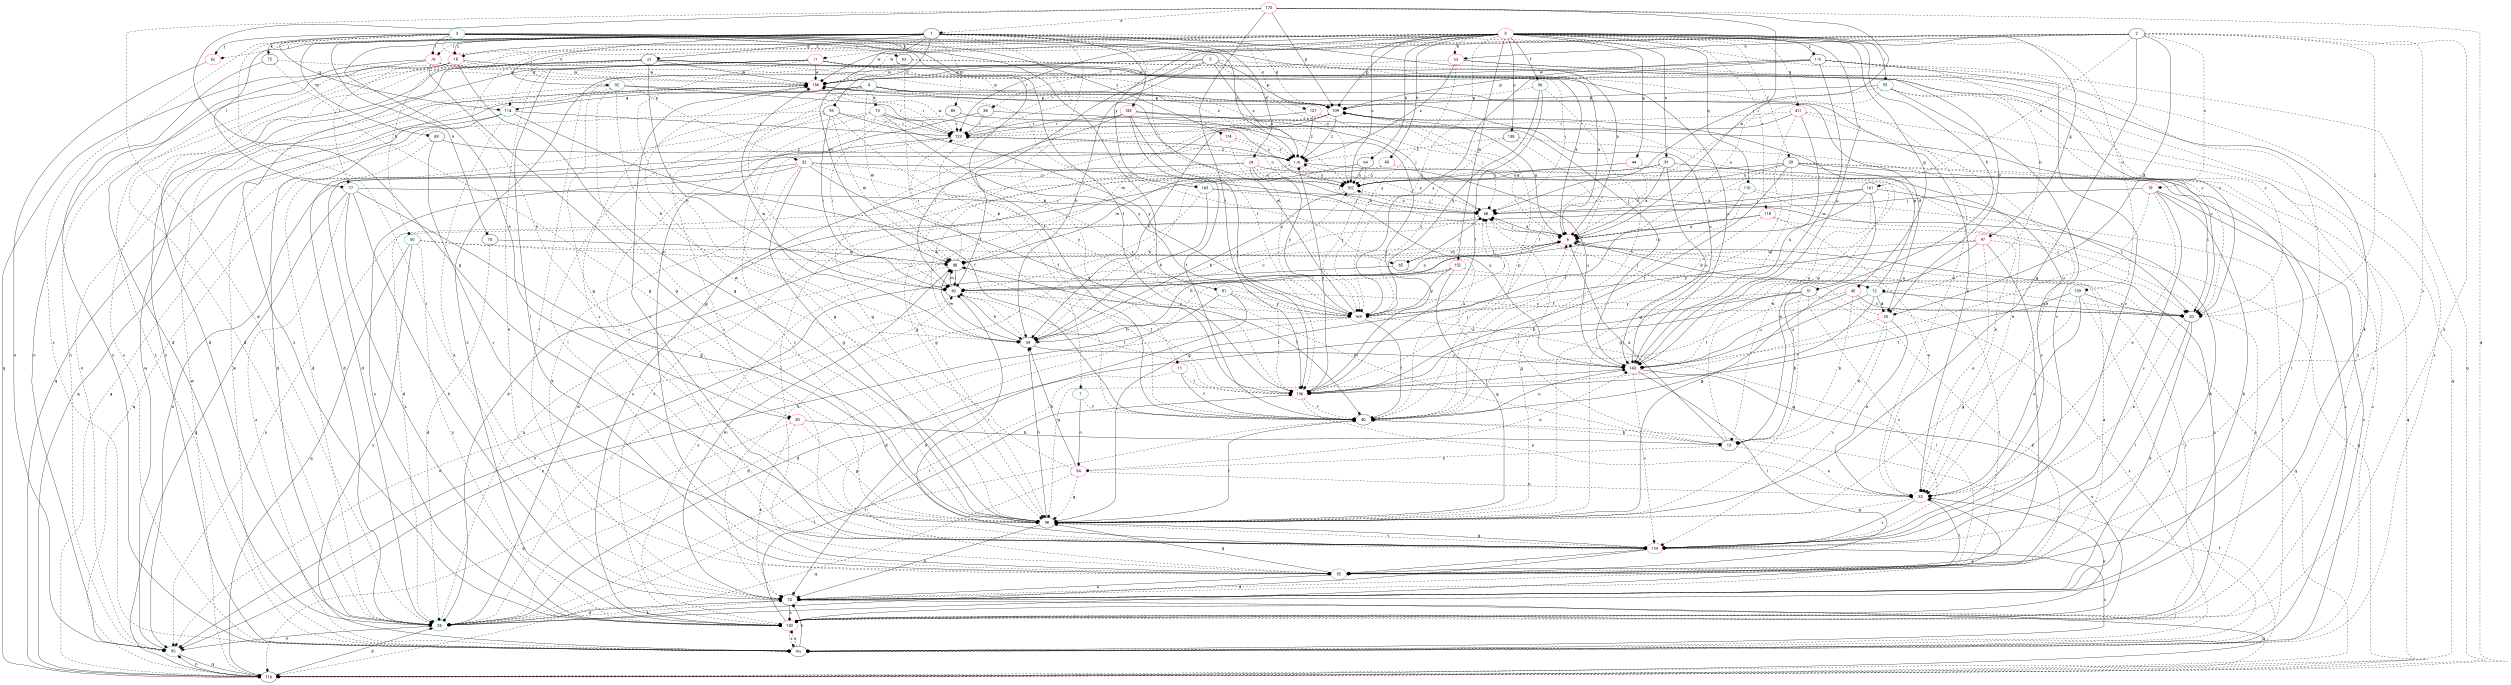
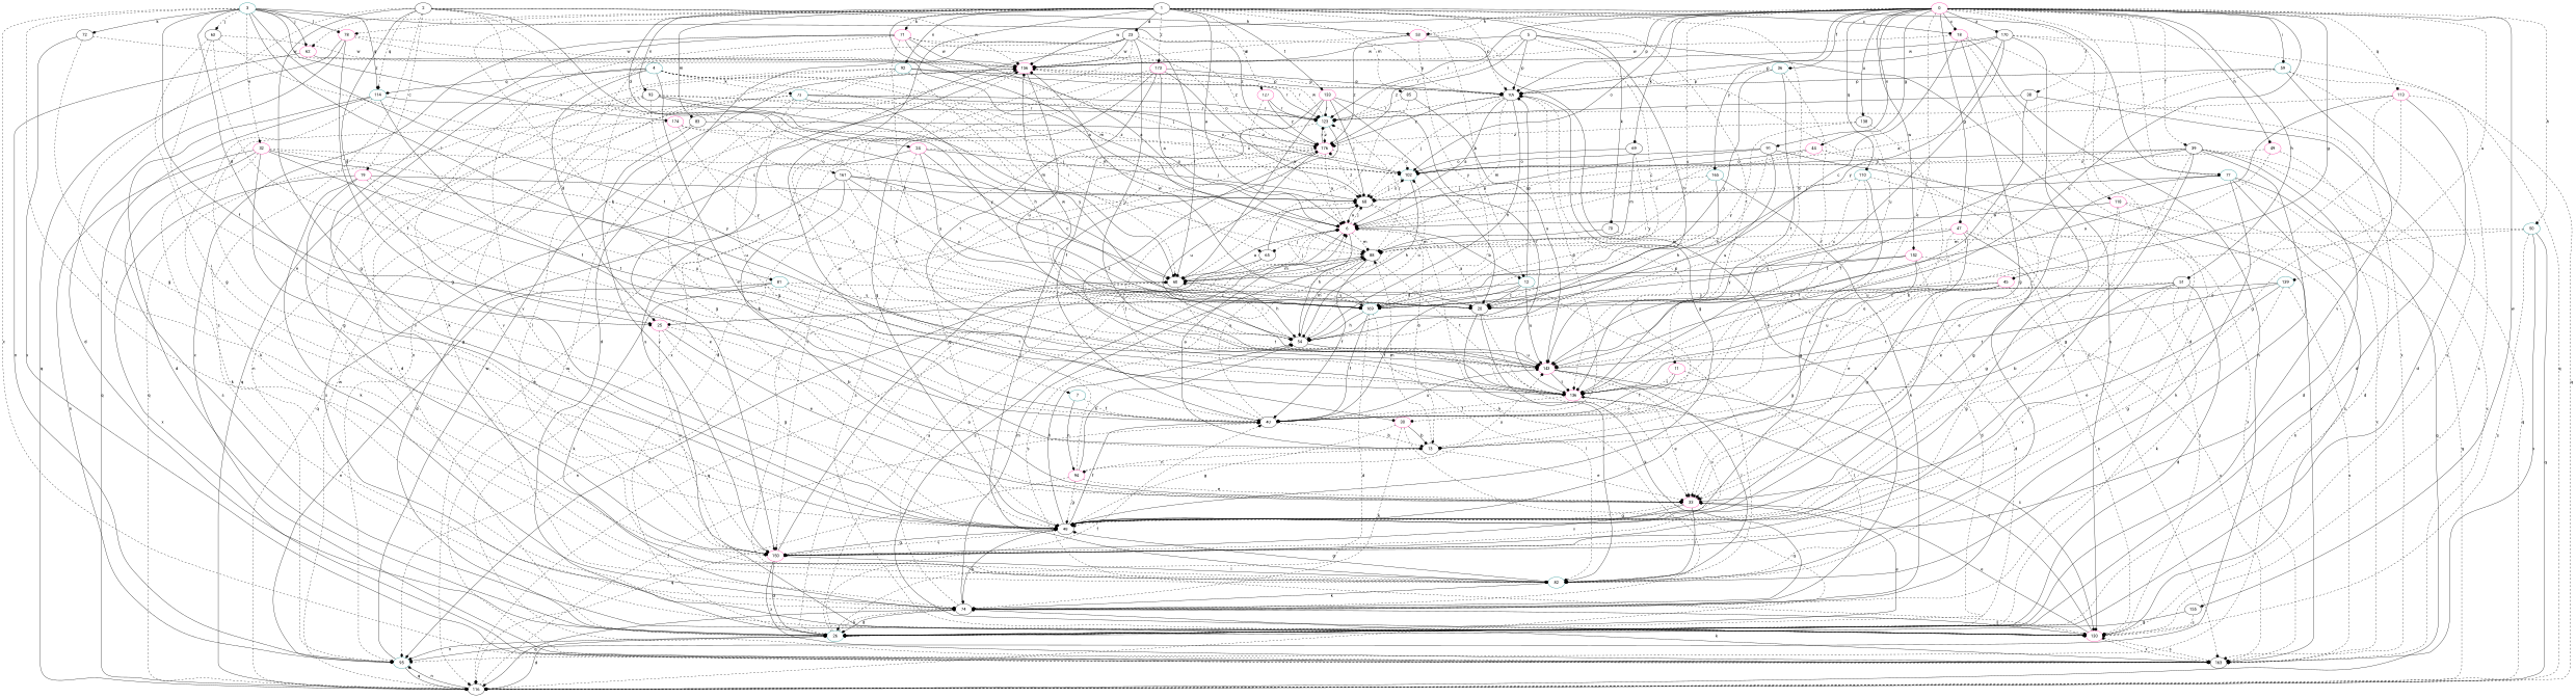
  strict digraph {
    fontname=Roboto
    node [color=deeppink fontname=Roboto]
    edge [arrowhead=dot fontname=Roboto style=solid]
    0
    18
    30
    36 [color=teal]
    38 [color=black]
    39 [color=black]
    44
    45
    47
    49
    50 [color=teal]
    51 [color=black]
    53
    59 [color=teal]
-   69 [color=black label=64]
+   69 [color=black]
    77 [color=teal]
    91 [color=black]
    102 [color=teal]
    109 [color=black]
    110 [color=teal]
-   113 [label=413]
+   113
    118
    123 [color=teal]
    138 [color=black]
    139 [color=teal]
    143
    152
+   155 [color=black]
    156
    165 [color=teal]
    169 [color=teal]
    170 [color=black]
    20 [color=black]
    48 [color=black]
    163 [color=black]
    26 [color=teal]
    95 [color=teal]
    116 [color=black]
    13 [color=black]
    74 [color=black]
    136
    40 [color=black]
    6
    150
    82 [color=teal]
    33
    88 [color=black]
    130
    176
    68 [color=black]
    54 [color=black]
    60 [color=black]
    1 [color=black]
    7 [color=teal]
    11
    12 [color=teal]
    23 [color=black]
    24
    62
    70 [color=black]
    71
    78
    83 [color=black]
    85 [color=black]
    92 [color=teal]
    93 [color=black]
    127
    133
    173
    65 [color=black]
    94
    25
    2 [color=black]
    19
    114 [color=teal]
    161 [color=black]
    3 [color=teal]
    32
    63 [color=black]
    72 [color=black]
    81 [color=teal]
    174
    4 [color=teal]
    73 [color=teal]
    5 [color=black]
    0 -> 18 [label=c]
    0 -> 30 [label=e style=dashed]
    0 -> 36 [arrowhead=diamond label=f]
    0 -> 38 [arrowhead=diamond label=f style=dashed]
    0 -> 39 [arrowhead=diamond label=f style=dashed]
    0 -> 44 [arrowhead=diamond label=g]
    0 -> 45 [label=g]
    0 -> 47 [label=g]
    0 -> 49 [label=h]
    0 -> 50 [label=h style=dashed]
    0 -> 51 [label=h]
    0 -> 53 [arrowhead=diamond label=h style=dashed]
    0 -> 59 [label=i]
    0 -> 69 [label=k]
    0 -> 77 [label=l style=dashed]
    0 -> 91 [arrowhead=diamond label=n]
    0 -> 102 [arrowhead=diamond label=o]
    0 -> 109 [label=p]
    0 -> 110 [label=q]
    0 -> 113 [label=q style=dashed]
    0 -> 118 [arrowhead=diamond label=r style=dashed]
    0 -> 123 [arrowhead=diamond label=r]
    0 -> 138 [arrowhead=diamond label=u]
    0 -> 139 [label=u style=dashed]
    0 -> 143 [arrowhead=diamond label=u]
    0 -> 152 [arrowhead=diamond label=w]
+   0 -> 155 [arrowhead=diamond label=w]
    0 -> 156 [label=w]
    0 -> 165 [label=y]
    0 -> 169 [label=y style=dashed]
    0 -> 170 [label=z]
    18 -> 156 [label=w style=dashed]
    18 -> 20 [label=c]
    18 -> 48 [arrowhead=diamond label=g]
    18 -> 163 [label=x style=dashed]
    18 -> 26 [label=d style=dashed]
    18 -> 95 [label=n]
    30 -> 48 [arrowhead=diamond label=g style=dashed]
    30 -> 116 [arrowhead=diamond label=q style=dashed]
    30 -> 13 [label=b]
    30 -> 74 [arrowhead=diamond label=k style=dashed]
    36 -> 109 [arrowhead=diamond label=p style=dashed]
    36 -> 169 [arrowhead=diamond label=y]
    36 -> 136 [label=t]
    36 -> 40 [arrowhead=diamond label=f style=dashed]
    38 -> 123 [label=r]
    38 -> 26 [label=d]
    38 -> 136 [label=t]
    39 -> 102 [label=o]
    39 -> 48 [label=g style=dashed]
    39 -> 163 [arrowhead=diamond label=x style=dashed]
    39 -> 26 [label=d]
    39 -> 116 [arrowhead=diamond label=q style=dashed]
    39 -> 136 [arrowhead=diamond label=t]
    39 -> 6 [label=a style=dashed]
    39 -> 150 [label=v]
    39 -> 82 [arrowhead=diamond label=l]
    44 -> 102 [label=o]
    44 -> 6 [arrowhead=diamond label=a style=dashed]
    44 -> 33 [label=e style=dashed]
    45 -> 143 [arrowhead=diamond label=u]
    45 -> 20 [label=c]
    45 -> 163 [label=x style=dashed]
    45 -> 13 [label=b style=dashed]
    45 -> 136 [label=t style=dashed]
    47 -> 169 [label=y]
    47 -> 48 [arrowhead=diamond label=g]
    47 -> 82 [arrowhead=diamond label=l]
    47 -> 33 [label=e style=dashed]
    47 -> 88 [arrowhead=diamond label=m style=dashed]
    47 -> 130 [label=s style=dashed]
    49 -> 102 [arrowhead=diamond label=o style=dashed]
    49 -> 26 [label=d style=dashed]
    49 -> 13 [label=b style=dashed]
    50 -> 143 [arrowhead=diamond label=u style=dashed]
    50 -> 163 [arrowhead=diamond label=x]
    50 -> 116 [label=q]
    50 -> 88 [label=m style=dashed]
    50 -> 130 [label=s style=dashed]
    51 -> 169 [label=y style=dashed]
    51 -> 48 [label=g style=dashed]
    51 -> 26 [arrowhead=diamond label=d]
    51 -> 13 [arrowhead=diamond label=b]
    51 -> 74 [label=k style=dashed]
    51 -> 136 [arrowhead=diamond label=t]
    51 -> 150 [label=v style=dashed]
    53 -> 156 [label=w style=dashed]
    53 -> 169 [label=y style=dashed]
    53 -> 163 [label=x style=dashed]
    53 -> 74 [label=k]
    53 -> 176 [arrowhead=diamond label=z]
    59 -> 109 [arrowhead=diamond label=p]
    59 -> 116 [arrowhead=diamond label=q style=dashed]
    59 -> 136 [arrowhead=diamond label=t style=dashed]
    59 -> 6 [label=a style=dashed]
    59 -> 150 [label=v]
    59 -> 130 [label=s style=dashed]
    69 -> 102 [label=o]
    69 -> 169 [label=y style=dashed]
    69 -> 88 [label=m]
    77 -> 48 [label=g]
    77 -> 163 [label=x style=dashed]
    77 -> 116 [label=q]
    77 -> 74 [label=k]
    77 -> 130 [label=s]
    77 -> 68 [arrowhead=diamond label=j]
    91 -> 102 [label=o]
    91 -> 143 [arrowhead=diamond label=u]
    91 -> 163 [label=x]
    91 -> 6 [arrowhead=diamond label=a]
    91 -> 54 [arrowhead=diamond label=h style=dashed]
    102 -> 68 [label=j style=dashed]
    102 -> 54 [label=h]
    109 -> 123 [arrowhead=diamond label=r style=dashed]
-   109 -> 48 [label=g style=dashed]
+   109 -> 48 [label=g]
    109 -> 6 [arrowhead=diamond label=a]
    109 -> 88 [label=m style=dashed]
    109 -> 176 [label=z]
    109 -> 68 [label=j style=dashed]
    109 -> 54 [arrowhead=diamond label=h]
    110 -> 20 [arrowhead=diamond label=c style=dashed]
    110 -> 48 [label=g]
    110 -> 163 [arrowhead=diamond label=x style=dashed]
    110 -> 40 [arrowhead=diamond label=f style=dashed]
    110 -> 68 [label=j style=dashed]
    113 -> 123 [label=r style=dashed]
    113 -> 143 [arrowhead=diamond label=u]
    113 -> 48 [label=g style=dashed]
    113 -> 26 [arrowhead=diamond label=d]
    113 -> 33 [arrowhead=diamond label=e style=dashed]
    113 -> 130 [label=s style=dashed]
    118 -> 48 [label=g style=dashed]
    118 -> 95 [label=n style=dashed]
    118 -> 116 [arrowhead=diamond label=q style=dashed]
    118 -> 6 [arrowhead=diamond label=a]
    118 -> 33 [arrowhead=diamond label=e style=dashed]
    123 -> 156 [label=w style=dashed]
    123 -> 150 [arrowhead=diamond label=v style=dashed]
    123 -> 82 [arrowhead=diamond label=l]
    123 -> 176 [arrowhead=diamond label=z style=dashed]
    138 -> 169 [label=y style=dashed]
    138 -> 40 [arrowhead=diamond label=f style=dashed]
    138 -> 33 [arrowhead=diamond label=e style=dashed]
    138 -> 176 [arrowhead=diamond label=z style=dashed]
    139 -> 20 [arrowhead=diamond label=c]
    139 -> 48 [label=g style=dashed]
    139 -> 163 [label=x style=dashed]
    139 -> 136 [label=t]
    139 -> 33 [label=e]
    143 -> 136 [label=t]
    143 -> 150 [arrowhead=diamond label=v style=dashed]
    143 -> 82 [arrowhead=diamond label=l]
    143 -> 130 [label=s]
    152 -> 169 [label=y]
    152 -> 48 [arrowhead=diamond label=g]
    152 -> 26 [label=d style=dashed]
    152 -> 130 [arrowhead=diamond label=s style=dashed]
    152 -> 60 [label=i]
+   155 -> 26 [arrowhead=diamond label=d]
+   155 -> 130 [arrowhead=diamond label=s style=dashed]
    156 -> 109 [arrowhead=diamond label=p style=dashed]
    156 -> 123 [label=r style=dashed]
    156 -> 143 [label=u]
    156 -> 150 [arrowhead=diamond label=v]
    165 -> 74 [label=k]
    165 -> 68 [label=j style=dashed]
    165 -> 54 [arrowhead=diamond label=h]
    165 -> 60 [arrowhead=diamond label=i style=dashed]
    169 -> 156 [label=w]
    169 -> 26 [arrowhead=diamond label=d style=dashed]
    169 -> 40 [label=f]
    169 -> 82 [arrowhead=diamond label=l style=dashed]
    169 -> 68 [label=j style=dashed]
    169 -> 54 [label=h]
    170 -> 109 [arrowhead=diamond label=p]
    170 -> 143 [arrowhead=diamond label=u]
    170 -> 156 [arrowhead=diamond label=w]
    170 -> 169 [arrowhead=diamond label=y]
    170 -> 116 [arrowhead=diamond label=q style=dashed]
    170 -> 150 [label=v]
    170 -> 82 [label=l style=dashed]
    20 -> 74 [arrowhead=diamond label=k]
    20 -> 6 [arrowhead=diamond label=a style=dashed]
    20 -> 82 [arrowhead=diamond label=l]
    20 -> 33 [arrowhead=diamond label=e style=dashed]
    48 -> 74 [arrowhead=diamond label=k]
    48 -> 40 [label=f]
    48 -> 150 [label=v style=dashed]
    48 -> 54 [arrowhead=diamond label=h]
    163 -> 156 [arrowhead=diamond label=w style=dashed]
    163 -> 74 [label=k]
    163 -> 130 [label=s style=dashed]
    26 -> 95 [arrowhead=diamond label=n]
    26 -> 74 [label=k style=dashed]
    26 -> 40 [arrowhead=diamond label=f style=dashed]
    26 -> 6 [arrowhead=diamond label=a style=dashed]
    26 -> 33 [arrowhead=diamond label=e]
    26 -> 60 [arrowhead=diamond label=i style=dashed]
    95 -> 156 [arrowhead=diamond label=w]
    95 -> 116 [arrowhead=diamond label=q]
    116 -> 156 [arrowhead=diamond label=w style=dashed]
    116 -> 26 [arrowhead=diamond label=d]
    116 -> 95 [arrowhead=diamond label=n]
    116 -> 40 [arrowhead=diamond label=f style=dashed]
    13 -> 109 [arrowhead=diamond label=p style=dashed]
    13 -> 6 [label=a]
    13 -> 33 [label=e style=dashed]
    13 -> 88 [arrowhead=diamond label=m style=dashed]
    13 -> 94 [label=n style=dashed]
    74 -> 26 [arrowhead=diamond label=d]
    74 -> 116 [arrowhead=diamond label=q]
    74 -> 6 [label=a style=dashed]
    74 -> 88 [arrowhead=diamond label=m]
    74 -> 130 [label=s]
    136 -> 40 [label=f style=dashed]
    136 -> 33 [arrowhead=diamond label=e style=dashed]
    136 -> 176 [label=z]
    40 -> 109 [label=p style=dashed]
    40 -> 143 [label=u]
    40 -> 13 [label=b style=dashed]
    40 -> 6 [arrowhead=diamond label=a style=dashed]
    40 -> 68 [label=j style=dashed]
    6 -> 88 [label=m style=dashed]
    6 -> 130 [label=s]
    6 -> 68 [label=j style=dashed]
    6 -> 54 [arrowhead=diamond label=h]
    6 -> 12 [label=b]
    6 -> 65 [label=j style=dashed]
    150 -> 48 [arrowhead=diamond label=g]
    150 -> 163 [arrowhead=diamond label=x]
    150 -> 26 [label=d]
    150 -> 82 [arrowhead=diamond label=l]
    150 -> 60 [label=i]
    82 -> 48 [arrowhead=diamond label=g]
    82 -> 74 [label=k]
    33 -> 48 [arrowhead=diamond label=g style=dashed]
    33 -> 150 [arrowhead=diamond label=v]
    33 -> 82 [label=l]
    88 -> 123 [arrowhead=diamond label=r style=dashed]
    88 -> 136 [label=t style=dashed]
    88 -> 40 [arrowhead=diamond label=f]
    88 -> 130 [arrowhead=diamond label=s style=dashed]
    88 -> 60 [arrowhead=diamond label=i]
    130 -> 163 [arrowhead=diamond label=x style=dashed]
    130 -> 136 [arrowhead=diamond label=t]
    130 -> 33 [arrowhead=diamond label=e]
    176 -> 102 [label=o style=dashed]
    176 -> 123 [label=r]
    176 -> 143 [arrowhead=diamond label=u]
    176 -> 48 [label=g style=dashed]
    176 -> 6 [label=a style=dashed]
    176 -> 82 [arrowhead=diamond label=l style=dashed]
    176 -> 130 [label=s style=dashed]
    68 -> 102 [arrowhead=diamond label=o style=dashed]
    68 -> 13 [arrowhead=diamond label=b style=dashed]
    68 -> 74 [label=k style=dashed]
    68 -> 6 [arrowhead=diamond label=a]
    68 -> 176 [label=z style=dashed]
    54 -> 102 [arrowhead=diamond label=o style=dashed]
    54 -> 143 [label=u]
    54 -> 156 [label=w]
    54 -> 88 [label=m]
    54 -> 60 [label=i style=dashed]
    60 -> 169 [arrowhead=diamond label=y style=dashed]
    60 -> 95 [arrowhead=diamond label=n style=dashed]
    60 -> 136 [label=t style=dashed]
    60 -> 6 [arrowhead=diamond label=a]
    60 -> 88 [arrowhead=diamond label=m]
    60 -> 54 [arrowhead=diamond label=h]
    1 -> 18 [label=c]
    1 -> 30 [label=e]
    1 -> 77 [label=l]
    1 -> 109 [arrowhead=diamond label=p style=dashed]
    1 -> 136 [arrowhead=diamond label=t style=dashed]
    1 -> 6 [label=a]
    1 -> 88 [arrowhead=diamond label=m]
    1 -> 7 [arrowhead=diamond label=b style=dashed]
    1 -> 11 [label=b style=dashed]
    1 -> 12 [label=b style=dashed]
    1 -> 23 [label=d]
    1 -> 24 [arrowhead=diamond label=d]
    1 -> 62 [arrowhead=diamond label=j style=dashed]
    1 -> 70 [label=k]
    1 -> 71 [arrowhead=diamond label=k style=dashed]
    1 -> 78 [arrowhead=diamond label=l style=dashed]
    1 -> 83 [label=m]
    1 -> 85 [arrowhead=diamond label=m style=dashed]
    1 -> 92 [arrowhead=diamond label=n]
    1 -> 93 [label=n]
    1 -> 127 [arrowhead=diamond label=s style=dashed]
    1 -> 133 [arrowhead=diamond label=t]
-   173 -> 1 [arrowhead=diamond label=z style=dashed]
+   1 -> 173 [arrowhead=diamond label=z style=dashed]
    7 -> 40 [label=f style=dashed]
    7 -> 94 [arrowhead=diamond label=n]
    11 -> 136 [label=t style=dashed]
    11 -> 40 [arrowhead=diamond label=f]
    11 -> 82 [label=l style=dashed]
    12 -> 109 [label=p]
    12 -> 143 [arrowhead=diamond label=u]
    12 -> 20 [arrowhead=diamond label=c]
    12 -> 40 [arrowhead=diamond label=f]
    12 -> 82 [arrowhead=diamond label=l style=dashed]
    12 -> 25 [label=d]
    23 -> 109 [arrowhead=diamond label=p style=dashed]
    23 -> 143 [arrowhead=diamond label=u]
    23 -> 156 [arrowhead=diamond label=w]
    23 -> 163 [arrowhead=diamond label=x style=dashed]
    23 -> 26 [arrowhead=diamond label=d]
    23 -> 95 [arrowhead=diamond label=n style=dashed]
    23 -> 130 [label=s]
    23 -> 60 [label=i]
    24 -> 102 [label=o style=dashed]
    24 -> 169 [label=y]
    24 -> 20 [arrowhead=diamond label=c]
    24 -> 130 [label=s]
    24 -> 68 [label=j]
    24 -> 54 [arrowhead=diamond label=h style=dashed]
    62 -> 95 [arrowhead=diamond label=n]
-   23 -> 6 [label=a]
+   62 -> 6 [label=a]
    70 -> 26 [label=d style=dashed]
    70 -> 88 [arrowhead=diamond label=m]
    71 -> 102 [arrowhead=diamond label=o style=dashed]
    71 -> 156 [arrowhead=diamond label=w]
    71 -> 163 [arrowhead=diamond label=x]
    71 -> 74 [label=k style=dashed]
    71 -> 6 [label=a]
    71 -> 82 [arrowhead=diamond label=l]
    71 -> 176 [label=z style=dashed]
    71 -> 54 [label=h style=dashed]
    78 -> 156 [label=w style=dashed]
    78 -> 48 [label=g]
    78 -> 26 [label=d]
    78 -> 116 [label=q]
    78 -> 68 [arrowhead=diamond label=j style=dashed]
    83 -> 116 [label=q style=dashed]
    83 -> 150 [arrowhead=diamond label=v]
    83 -> 176 [arrowhead=diamond label=z]
    85 -> 123 [arrowhead=diamond label=r style=dashed]
    85 -> 143 [arrowhead=diamond label=u]
    85 -> 60 [label=i style=dashed]
    92 -> 109 [label=p]
    92 -> 123 [label=r]
    92 -> 48 [label=g style=dashed]
    92 -> 95 [arrowhead=diamond label=n style=dashed]
    92 -> 82 [arrowhead=diamond label=l style=dashed]
    92 -> 54 [arrowhead=diamond label=h style=dashed]
    93 -> 123 [label=r style=dashed]
    93 -> 169 [label=y]
    93 -> 116 [arrowhead=diamond label=q style=dashed]
    93 -> 40 [arrowhead=diamond label=f style=dashed]
    93 -> 150 [arrowhead=diamond label=v style=dashed]
    93 -> 82 [arrowhead=diamond label=l style=dashed]
    93 -> 88 [arrowhead=diamond label=m style=dashed]
    93 -> 60 [label=i]
    127 -> 123 [label=r]
    127 -> 6 [label=a style=dashed]
    127 -> 176 [label=z]
    133 -> 123 [label=r]
    133 -> 20 [arrowhead=diamond label=c]
    133 -> 136 [arrowhead=diamond label=t]
    133 -> 40 [label=f]
    133 -> 68 [label=j]
    133 -> 60 [label=i]
    173 -> 109 [label=p]
    173 -> 48 [arrowhead=diamond label=g]
    173 -> 26 [label=d style=dashed]
    173 -> 116 [arrowhead=diamond label=q style=dashed]
    173 -> 136 [label=t]
    173 -> 6 [arrowhead=diamond label=a]
    173 -> 68 [label=j]
    65 -> 95 [arrowhead=diamond label=n]
    65 -> 116 [arrowhead=diamond label=q style=dashed]
    65 -> 68 [label=j]
    94 -> 143 [label=u style=dashed]
    94 -> 156 [arrowhead=diamond label=w style=dashed]
    94 -> 48 [arrowhead=diamond label=g style=dashed]
    94 -> 116 [arrowhead=diamond label=q style=dashed]
    94 -> 33 [arrowhead=diamond label=e style=dashed]
    94 -> 54 [label=h]
    25 -> 48 [label=g style=dashed]
    25 -> 13 [label=b style=dashed]
    25 -> 150 [label=v style=dashed]
    25 -> 33 [label=e]
-   25 -> 68 [arrowhead=diamond label=j style=dashed]
    2 -> 53 [arrowhead=diamond label=h]
    2 -> 156 [label=w style=dashed]
    2 -> 20 [label=c style=dashed]
    2 -> 48 [arrowhead=diamond label=g]
    2 -> 150 [arrowhead=diamond label=v style=dashed]
    2 -> 130 [arrowhead=diamond label=s style=dashed]
    2 -> 60 [label=i]
    2 -> 25 [arrowhead=diamond label=d]
    2 -> 19 [arrowhead=diamond label=c style=dashed]
    2 -> 114 [arrowhead=diamond label=q style=dashed]
    2 -> 161 [arrowhead=diamond label=x style=dashed]
    19 -> 143 [arrowhead=diamond label=u style=dashed]
    19 -> 163 [label=x]
    19 -> 74 [arrowhead=diamond label=k]
    19 -> 150 [label=v]
    19 -> 33 [arrowhead=diamond label=e style=dashed]
    19 -> 68 [label=j]
    114 -> 123 [label=r]
    114 -> 26 [label=d]
    114 -> 116 [label=q]
    114 -> 74 [arrowhead=diamond label=k style=dashed]
    114 -> 40 [label=f]
    161 -> 143 [label=u style=dashed]
    161 -> 20 [label=c]
    161 -> 26 [arrowhead=diamond label=d]
    161 -> 13 [arrowhead=diamond label=b]
    161 -> 68 [arrowhead=diamond label=j]
    161 -> 60 [label=i]
    3 -> 163 [label=x style=dashed]
    3 -> 136 [label=t]
    3 -> 40 [label=f]
    3 -> 82 [label=l style=dashed]
    3 -> 176 [arrowhead=diamond label=z]
    3 -> 62 [arrowhead=diamond label=j]
    3 -> 78 [label=l]
    3 -> 25 [label=d]
    3 -> 114 [arrowhead=diamond label=q]
    3 -> 32 [arrowhead=diamond label=e style=dashed]
    3 -> 63 [arrowhead=diamond label=j style=dashed]
    3 -> 72 [arrowhead=diamond label=k]
    3 -> 81 [label=l]
    3 -> 174 [label=z]
    32 -> 102 [label=o style=dashed]
    32 -> 143 [arrowhead=diamond label=u]
    32 -> 169 [label=y style=dashed]
    32 -> 48 [label=g]
    32 -> 95 [arrowhead=diamond label=n]
    32 -> 74 [arrowhead=diamond label=k style=dashed]
    32 -> 136 [arrowhead=diamond label=t]
    32 -> 130 [arrowhead=diamond label=s]
    63 -> 156 [arrowhead=diamond label=w style=dashed]
    63 -> 20 [label=c style=dashed]
    63 -> 48 [arrowhead=diamond label=g style=dashed]
    63 -> 40 [label=f style=dashed]
    63 -> 33 [arrowhead=diamond label=e style=dashed]
    72 -> 156 [label=w style=dashed]
    72 -> 48 [arrowhead=diamond label=g style=dashed]
    72 -> 163 [arrowhead=diamond label=x]
    81 -> 169 [label=y style=dashed]
    81 -> 20 [label=c style=dashed]
    81 -> 95 [arrowhead=diamond label=n]
    81 -> 74 [arrowhead=diamond label=k]
    81 -> 136 [arrowhead=diamond label=t style=dashed]
    174 -> 102 [label=o style=dashed]
    174 -> 169 [arrowhead=diamond label=y style=dashed]
    174 -> 48 [arrowhead=diamond label=g style=dashed]
    174 -> 176 [label=z style=dashed]
    4 -> 116 [label=q]
    4 -> 150 [label=v style=dashed]
    4 -> 33 [label=e]
    4 -> 88 [arrowhead=diamond label=m style=dashed]
    4 -> 60 [arrowhead=diamond label=i style=dashed]
    4 -> 65 [arrowhead=diamond label=j style=dashed]
    4 -> 25 [arrowhead=diamond label=d]
    4 -> 114 [arrowhead=diamond label=q]
    4 -> 73 [label=k style=dashed]
    73 -> 102 [arrowhead=diamond label=o]
    73 -> 123 [arrowhead=diamond label=r]
    73 -> 169 [label=y]
    73 -> 48 [label=g style=dashed]
    73 -> 26 [arrowhead=diamond label=d style=dashed]
    73 -> 136 [label=t style=dashed]
    73 -> 150 [label=v style=dashed]
-   5 -> 102 [label=o style=dashed]
    5 -> 109 [arrowhead=diamond label=p]
    5 -> 123 [label=r style=dashed]
    5 -> 156 [arrowhead=diamond label=w]
    5 -> 20 [arrowhead=diamond label=c style=dashed]
    5 -> 130 [label=s]
    5 -> 176 [label=z]
    5 -> 54 [arrowhead=diamond label=h]
  }
